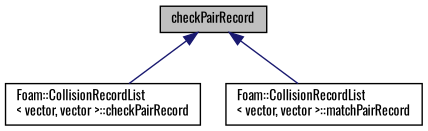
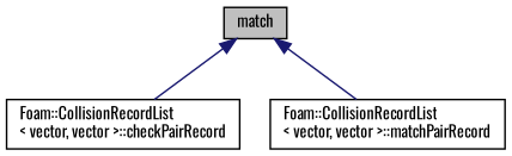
  digraph {
    rankdir=TB
    fontname=Oswald
    node [color=black fontname=Oswald fontsize=10 shape=record]
    edge [color=midnightblue dir=back fontname=Oswald fontsize=10 labelfontname=FreeSans labelfontsize=10 style=solid]
-   n1 [fillcolor=grey75 fontcolor=black height=0.2 label=checkPairRecord style=filled width=0.4]
+   n1 [fillcolor=grey75 fontcolor=black height=0.2 label=match style=filled width=0.4]
    n2 [height=0.2 label="Foam::CollisionRecordList\l\< vector, vector \>::checkPairRecord" width=0.4]
    n3 [height=0.2 label="Foam::CollisionRecordList\l\< vector, vector \>::matchPairRecord" width=0.4]
    n1 -> n2
    n1 -> n3
  }
